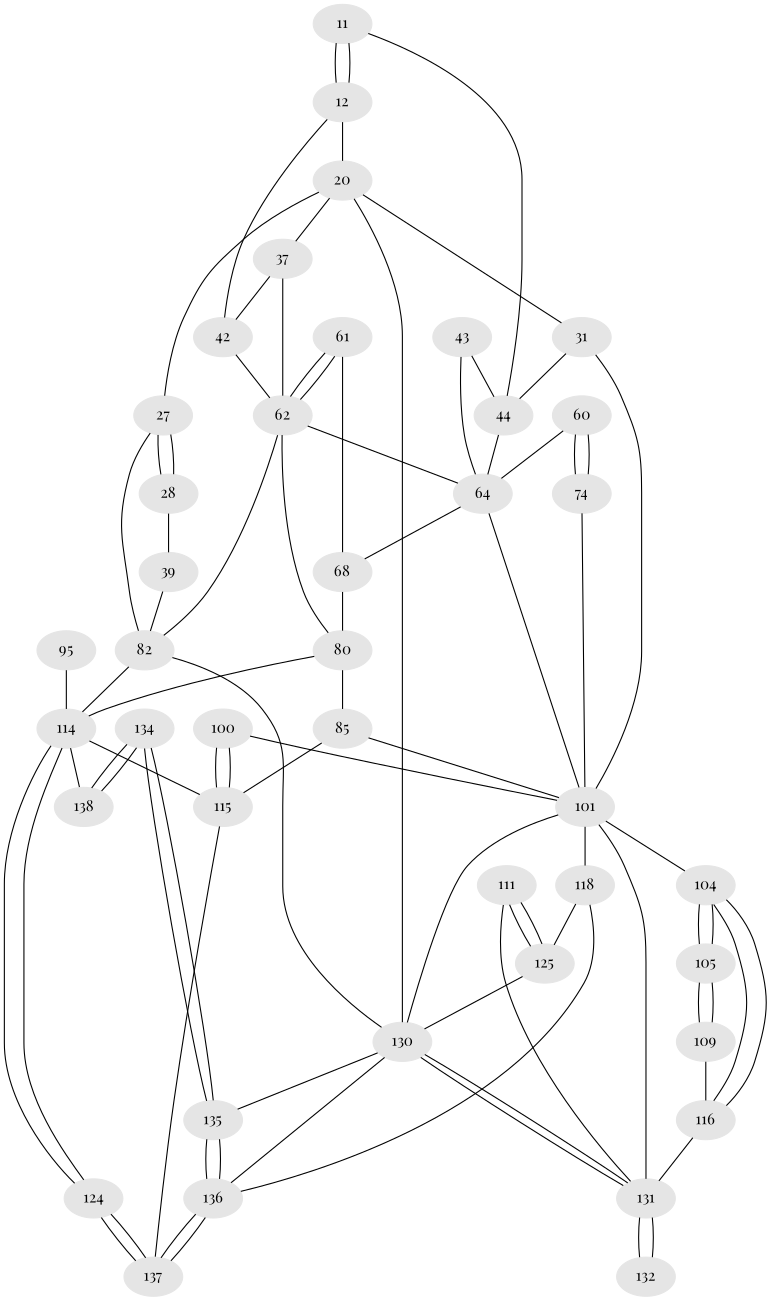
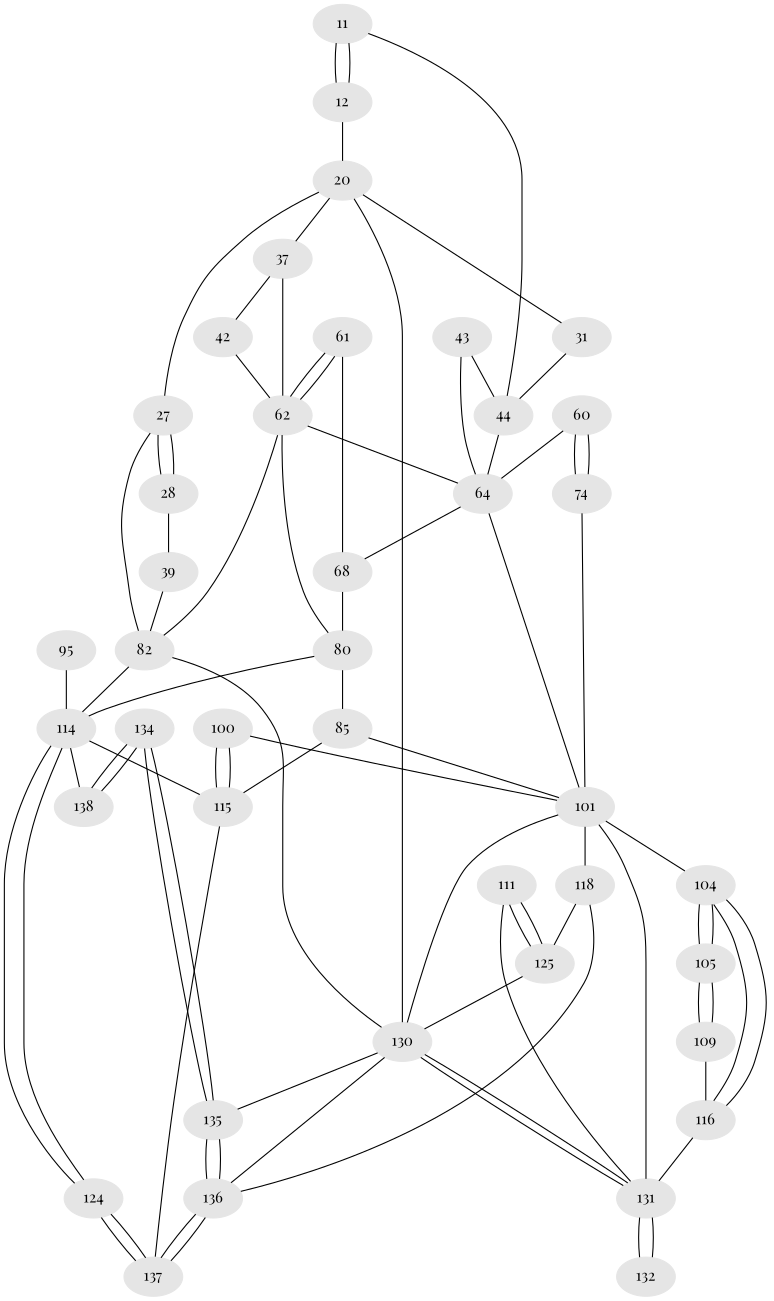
  graph {
    fontname="Playfair Display"
    node [color=gray90 fontname="Playfair Display" style=filled]
    edge [fontname="Playfair Display"]
    12 [super="+6+7"]
    11
    44 [super="+30+29"]
    20 [super="+16+5"]
    42 [super="+22+23+41"]
    64 [super="+45+63+47+50"]
    27 [super="+24+15+25"]
    31 [super="+9+8"]
    37 [super="+21"]
    130 [super="+127+88"]
    62 [super="+33+32+58+57"]
    28
    82 [super="+77+53+78"]
    101 [super="+84+71+87"]
    131 [super="+122+107+123+129"]
    136 [super="+126"]
    135
    39 [super="+38"]
    114 [super="+98+91+92+113+90"]
    104
    118 [super="+102+103"]
    80 [super="+67"]
    43 [super="+35"]
    68 [super="+65"]
    60 [super="+59"]
    74
    61
    85 [super="+83"]
    115 [super="+99+97"]
    124
    138 [super="+133"]
    137 [super="+120+119"]
    95
    100
    105
    116 [super="+108"]
    125 [super="+117+110"]
    132
    109 [super="+106"]
    111
    134
    12 -- 20 [weight=2]
-   12 -- 42
    11 -- 12 [weight=2]
    11 -- 12
    11 -- 44
    44 -- 64
    20 -- 27 [weight=2]
    20 -- 31
    20 -- 37
    20 -- 130 [weight=2]
    42 -- 62 [weight=3]
    64 -- 101 [weight=2]
    64 -- 68
    27 -- 28 [weight=2]
    27 -- 28
    27 -- 82 [weight=3]
    31 -- 44 [weight=2]
-   31 -- 101 [weight=2]
    37 -- 42 [weight=2]
    37 -- 62 [weight=2]
    130 -- 131
    130 -- 131
    130 -- 136
    130 -- 135
    62 -- 64 [weight=2]
    62 -- 82
    62 -- 80
    28 -- 39
    82 -- 130
    82 -- 114 [weight=3]
    101 -- 130
    101 -- 131 [weight=2]
    101 -- 104
    101 -- 118 [weight=2]
    131 -- 132 [weight=3]
    131 -- 132
    136 -- 137 [weight=2]
    136 -- 137
    135 -- 136
    135 -- 136
    39 -- 82 [weight=3]
    114 -- 115 [weight=2]
    114 -- 124
    114 -- 124
    114 -- 138 [weight=2]
    104 -- 105
    104 -- 105
    104 -- 116
    104 -- 116
    118 -- 136
    118 -- 125 [weight=2]
    80 -- 114
    80 -- 85 [weight=2]
    43 -- 44 [weight=2]
    43 -- 64 [weight=2]
    68 -- 80
    60 -- 64 [weight=2]
    60 -- 74 [weight=2]
    60 -- 74
    74 -- 101
    61 -- 62 [weight=2]
    61 -- 62
    61 -- 68
    85 -- 101
    85 -- 115
    115 -- 137
    124 -- 137 [weight=2]
    124 -- 137
    95 -- 114 [weight=3]
    100 -- 101
    100 -- 115 [weight=2]
    100 -- 115
    105 -- 109 [weight=2]
    105 -- 109
    116 -- 131 [weight=2]
    125 -- 130
    109 -- 116
    111 -- 131
    111 -- 125 [weight=2]
    111 -- 125
    134 -- 135
    134 -- 135
    134 -- 138 [weight=2]
    134 -- 138
  }
